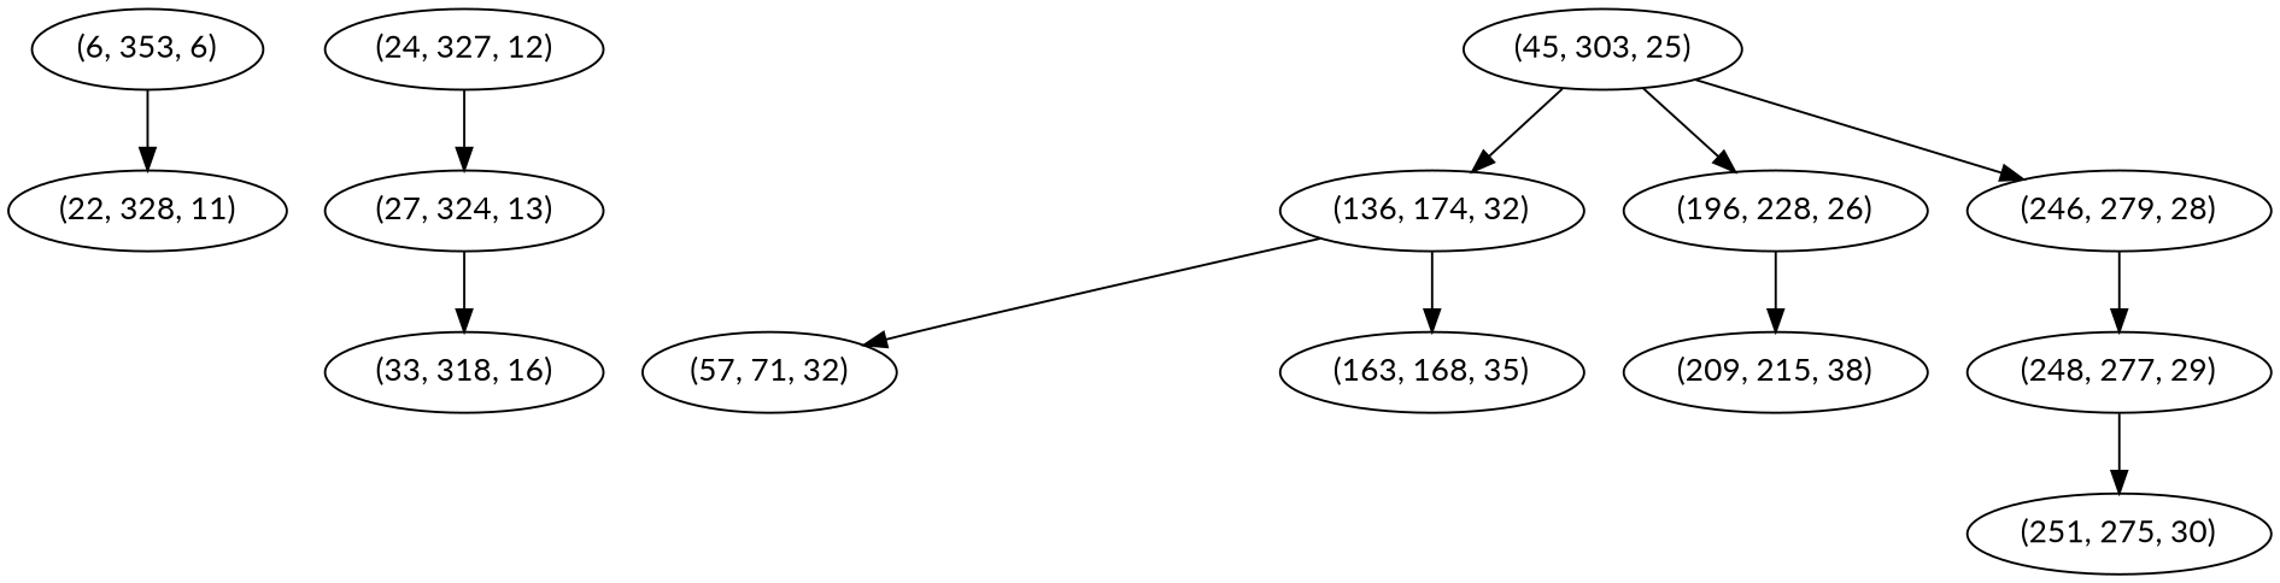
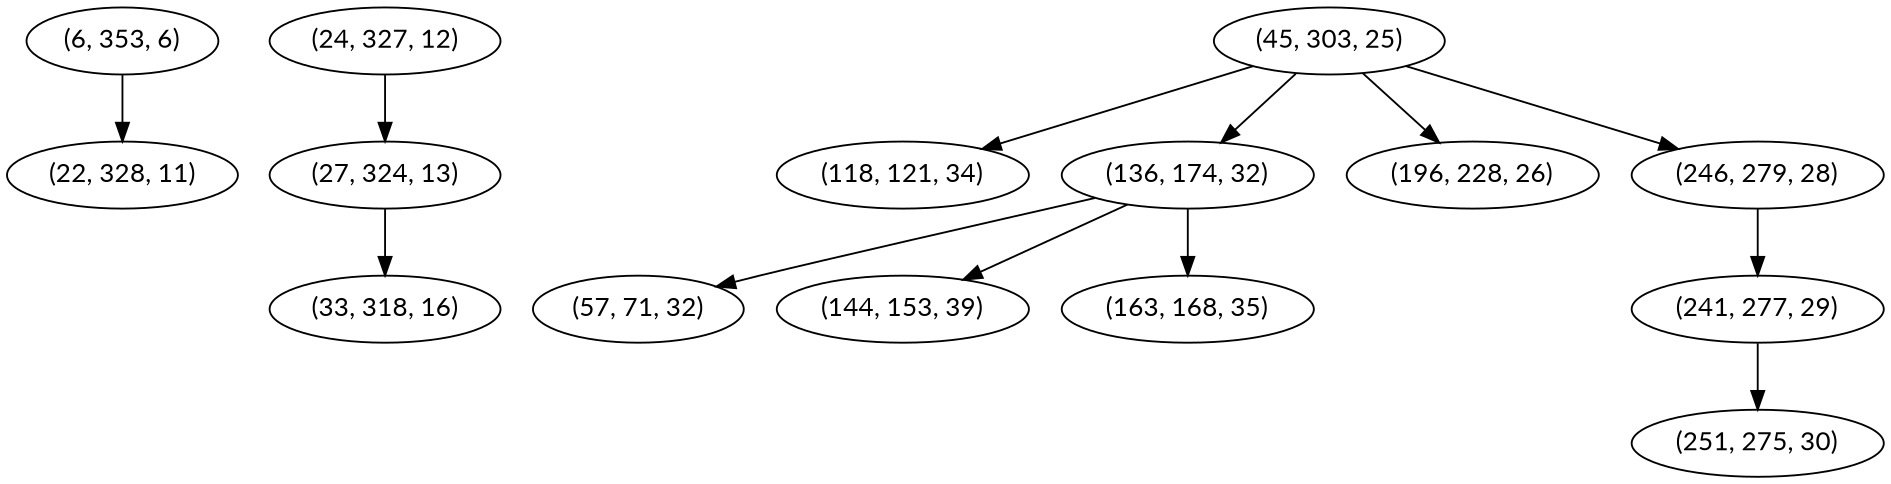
  digraph {
    fontname=Lato
    node [fontname=Lato]
    edge [fontname=Lato]
    "(6, 353, 6)"
    "(22, 328, 11)"
    "(24, 327, 12)"
    "(27, 324, 13)"
    "(33, 318, 16)"
    "(45, 303, 25)"
+   "(118, 121, 34)"
    "(136, 174, 32)"
    "(196, 228, 26)"
    "(246, 279, 28)"
    "(57, 71, 32)"
+   "(144, 153, 39)"
    "(163, 168, 35)"
-   "(209, 215, 38)"
-   "(248, 277, 29)"
+   "(248, 277, 29)" [label="(241, 277, 29)"]
    "(251, 275, 30)"
    "(6, 353, 6)" -> "(22, 328, 11)"
    "(24, 327, 12)" -> "(27, 324, 13)"
    "(27, 324, 13)" -> "(33, 318, 16)"
+   "(45, 303, 25)" -> "(118, 121, 34)"
    "(45, 303, 25)" -> "(136, 174, 32)"
    "(45, 303, 25)" -> "(196, 228, 26)"
    "(45, 303, 25)" -> "(246, 279, 28)"
    "(136, 174, 32)" -> "(57, 71, 32)"
+   "(136, 174, 32)" -> "(144, 153, 39)"
    "(136, 174, 32)" -> "(163, 168, 35)"
-   "(196, 228, 26)" -> "(209, 215, 38)"
    "(246, 279, 28)" -> "(248, 277, 29)"
    "(248, 277, 29)" -> "(251, 275, 30)"
  }
